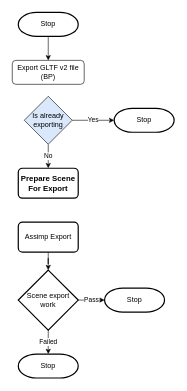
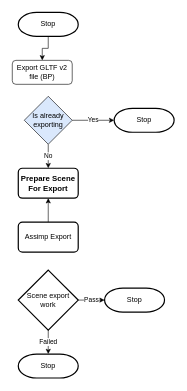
  <mxCell id="0" />
  <mxCell id="1" parent="0" />
- <mxCell id="2" value="Export GLTF v2 file (BP)" style="rounded=1;whiteSpace=wrap;html=1;fontSize=12;glass=0;strokeWidth=1;shadow=0;" parent="1" vertex="1"><mxGeometry x="20" y="100" width="120" height="40" as="geometry" /></mxCell>
+ <mxCell id="2" value="Export GLTF v2 file (BP)" style="rounded=1;whiteSpace=wrap;html=1;fontSize=12;glass=0;strokeWidth=1;shadow=0;" parent="1" vertex="1"><mxGeometry x="20" y="100" width="100" height="40" as="geometry" /></mxCell>
  <mxCell id="3" value="Yes" style="edgeStyle=orthogonalEdgeStyle;rounded=0;orthogonalLoop=1;jettySize=auto;html=1;" parent="1" source="5" edge="1"><mxGeometry relative="1" as="geometry"><mxPoint x="190" y="200" as="targetPoint" /></mxGeometry></mxCell>
  <mxCell id="4" value="No" style="edgeStyle=orthogonalEdgeStyle;rounded=0;orthogonalLoop=1;jettySize=auto;html=1;exitX=0.5;exitY=1;exitDx=0;exitDy=0;" parent="1" source="5" edge="1"><mxGeometry relative="1" as="geometry"><mxPoint x="80" y="280" as="targetPoint" /></mxGeometry></mxCell>
  <mxCell id="5" value="Is already exporting" style="rhombus;whiteSpace=wrap;html=1;fillColor=#dae8fc;" parent="1" vertex="1"><mxGeometry x="40" y="160" width="80" height="80" as="geometry" /></mxCell>
  <mxCell id="6" value="Prepare Scene For Export" style="rounded=1;whiteSpace=wrap;html=1;absoluteArcSize=1;arcSize=14;strokeWidth=2;fontStyle=1;fontSize=13;" parent="1" vertex="1"><mxGeometry x="30" y="280" width="100" height="50" as="geometry" /></mxCell>
- <mxCell id="7" value="" style="edgeStyle=orthogonalEdgeStyle;rounded=0;orthogonalLoop=1;jettySize=auto;html=1;" parent="1" source="8" target="11" edge="1"><mxGeometry relative="1" as="geometry" /></mxCell>
+ <mxCell id="7" value="" style="edgeStyle=orthogonalEdgeStyle;rounded=0;orthogonalLoop=1;jettySize=auto;html=1;" parent="1" source="8" target="6" edge="1"><mxGeometry relative="1" as="geometry" /></mxCell>
  <mxCell id="8" value="Assimp Export" style="rounded=1;whiteSpace=wrap;html=1;absoluteArcSize=1;arcSize=14;strokeWidth=2;" parent="1" vertex="1"><mxGeometry x="30" y="370" width="100" height="50" as="geometry" /></mxCell>
  <mxCell id="9" value="Failed" style="edgeStyle=orthogonalEdgeStyle;rounded=0;orthogonalLoop=1;jettySize=auto;html=1;" parent="1" source="11" target="12" edge="1"><mxGeometry relative="1" as="geometry" /></mxCell>
  <mxCell id="10" value="Pass" style="edgeStyle=orthogonalEdgeStyle;rounded=0;orthogonalLoop=1;jettySize=auto;html=1;" parent="1" source="11" target="13" edge="1"><mxGeometry relative="1" as="geometry" /></mxCell>
  <mxCell id="11" value="Scene export work" style="strokeWidth=2;html=1;shape=mxgraph.flowchart.decision;whiteSpace=wrap;" parent="1" vertex="1"><mxGeometry x="30" y="450" width="100" height="100" as="geometry" /></mxCell>
  <mxCell id="12" value="Stop" style="strokeWidth=2;html=1;shape=mxgraph.flowchart.terminator;whiteSpace=wrap;" parent="1" vertex="1"><mxGeometry x="30" y="590" width="100" height="40" as="geometry" /></mxCell>
  <mxCell id="13" value="Stop" style="strokeWidth=2;html=1;shape=mxgraph.flowchart.terminator;whiteSpace=wrap;" parent="1" vertex="1"><mxGeometry x="174" y="480" width="100" height="40" as="geometry" /></mxCell>
  <mxCell id="14" value="Stop" style="strokeWidth=2;html=1;shape=mxgraph.flowchart.terminator;whiteSpace=wrap;" parent="1" vertex="1"><mxGeometry x="190" y="180" width="100" height="40" as="geometry" /></mxCell>
  <mxCell id="15" style="edgeStyle=orthogonalEdgeStyle;rounded=0;orthogonalLoop=1;jettySize=auto;html=1;entryX=0.5;entryY=0;entryDx=0;entryDy=0;" parent="1" source="16" target="2" edge="1"><mxGeometry relative="1" as="geometry" /></mxCell>
  <mxCell id="16" value="Stop" style="strokeWidth=2;html=1;shape=mxgraph.flowchart.terminator;whiteSpace=wrap;" parent="1" vertex="1"><mxGeometry x="30" y="20" width="100" height="40" as="geometry" /></mxCell>
